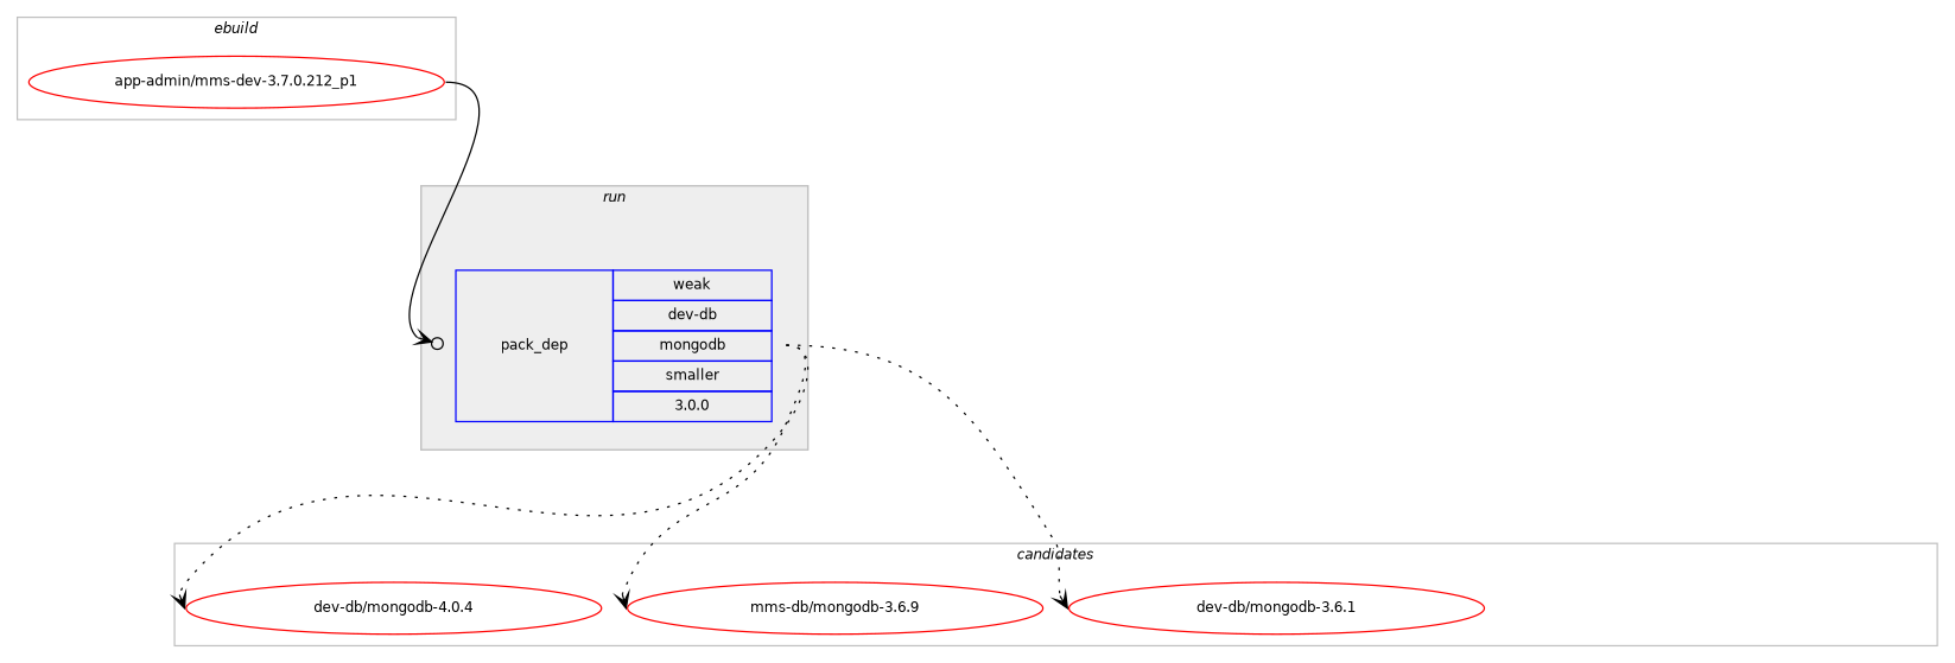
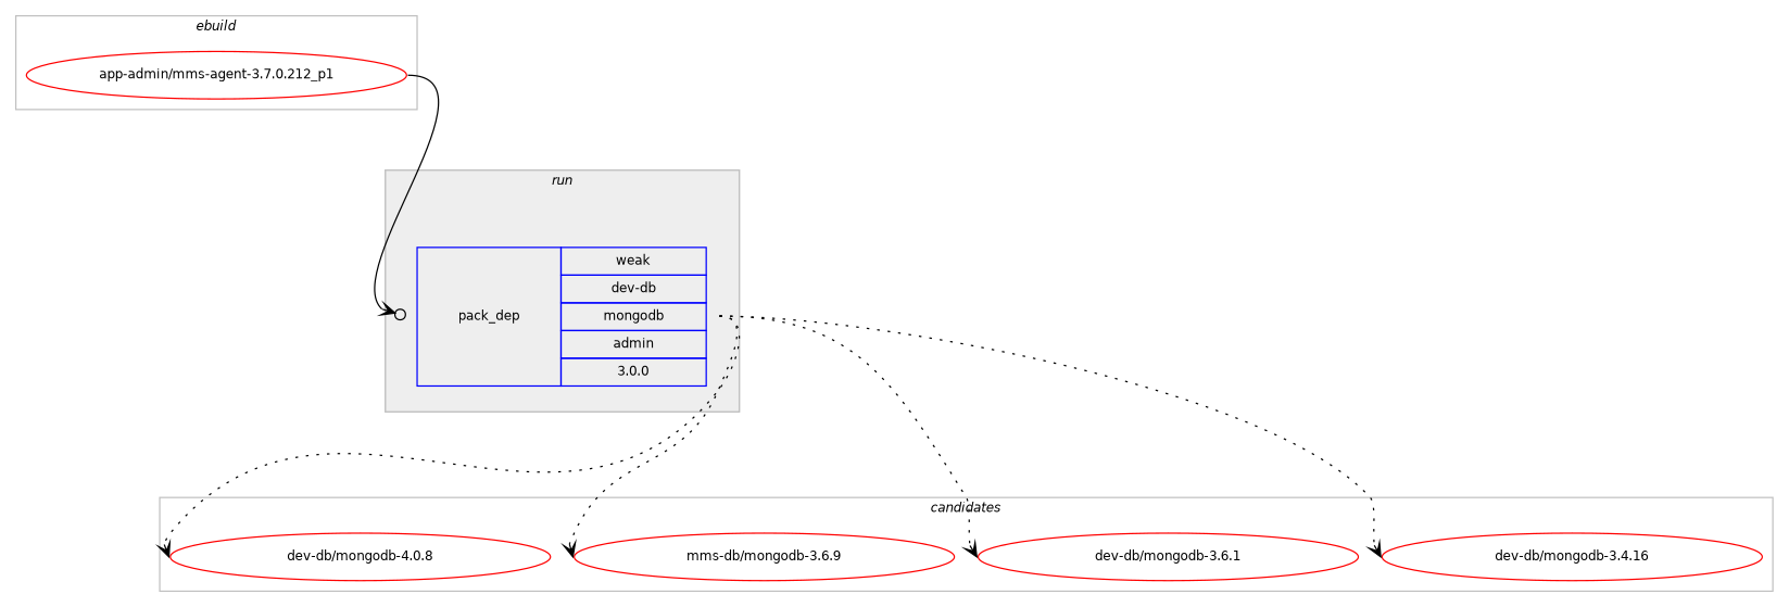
  digraph {
    compound=true
    concentrate=true
    fontname=Helvetica
    fontsize=10
    newrank=true
    rankdir=TB
    ranksep=1.5
    node [color=red fontname=Helvetica fontsize=10]
    edge [arrowhead=vee headport=w style=dotted tailport=e weight=100]
-   n1 [label="app-admin/mms-dev-3.7.0.212_p1" width=4]
-   n2 [color=blue label=<<TABLE BORDER="0" CELLBORDER="1" CELLSPACING="0" CELLPADDING="4" WIDTH="220"><TR><TD ROWSPAN="6" CELLPADDING="30">pack_dep</TD></TR><TR><TD WIDTH="110">weak</TD></TR><TR><TD>dev-db</TD></TR><TR><TD>mongodb</TD></TR><TR><TD>smaller</TD></TR><TR><TD>3.0.0</TD></TR></TABLE>> shape=none]
+   n1 [label="app-admin/mms-agent-3.7.0.212_p1" width=4]
+   n2 [color=blue label=<<TABLE BORDER="0" CELLBORDER="1" CELLSPACING="0" CELLPADDING="4" WIDTH="220"><TR><TD ROWSPAN="6" CELLPADDING="30">pack_dep</TD></TR><TR><TD WIDTH="110">weak</TD></TR><TR><TD>dev-db</TD></TR><TR><TD>mongodb</TD></TR><TR><TD>admin</TD></TR><TR><TD>3.0.0</TD></TR></TABLE>> shape=none]
+   n3 [label="dev-db/mongodb-3.4.16" width=4]
    n4 [label="dev-db/mongodb-3.6.1" width=4]
    n5 [label="mms-db/mongodb-3.6.9" width=4]
-   n6 [label="dev-db/mongodb-4.0.4" width=4]
+   n6 [label="dev-db/mongodb-4.0.8" width=4]
    subgraph cluster_1 {
      color=gray
      label=<<i>ebuild</i>>
      rank=same
      n1
    }
    subgraph cluster_2 {
      color=gray
      label=<<i>dependencies</i>>
      subgraph cluster_3 {
        color=gray
        fillcolor="#eeeeee"
        label=<<i>compile</i>>
        style=filled
      }
      subgraph cluster_4 {
        color=gray
        fillcolor="#eeeeee"
        label=<<i>compile and run</i>>
        style=filled
        subgraph sub_5 {
          color=gray
          fillcolor="#eeeeee"
          label=<<i>compile and run</i>>
          style=filled
          n2
        }
      }
      subgraph cluster_6 {
        color=gray
        fillcolor="#eeeeee"
        label=<<i>run</i>>
        style=filled
      }
    }
    subgraph cluster_7 {
      color=gray
      label=<<i>candidates</i>>
      rank=same
      subgraph sub_8 {
        color=black
        label=<<i>candidates</i>>
        nodesep=1
        rank=same
+       n3
        n4
        n5
        n6
      }
    }
    n1 -> n2 [arrowhead=odotvee style=solid weight=20]
+   n2 -> n3
    n2 -> n4
    n2 -> n5
    n2 -> n6
  }
